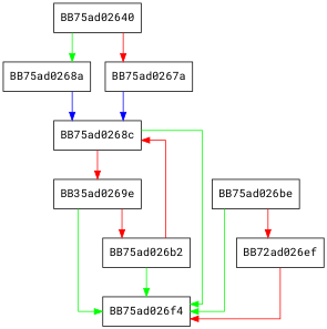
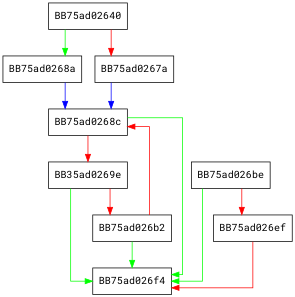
  digraph {
    fontname="Roboto Mono"
    splines=ortho
    node [fontname="Roboto Mono" shape=box]
    edge [color=red fontname="Roboto Mono"]
    BB75ad02640
    BB75ad0268a
    BB75ad0267a
    BB75ad0268c
    BB75ad026f4
    n6 [label=BB35ad0269e]
    BB75ad026b2
    BB75ad026be
-   BB75ad026ef [label=BB72ad026ef]
+   BB75ad026ef
    BB75ad02640 -> BB75ad0268a [color=green]
    BB75ad02640 -> BB75ad0267a
    BB75ad0268a -> BB75ad0268c [color=blue]
    BB75ad0267a -> BB75ad0268c [color=blue]
    BB75ad0268c -> BB75ad026f4 [color=green]
    BB75ad0268c -> n6
    n6 -> BB75ad026f4 [color=green]
    n6 -> BB75ad026b2
    BB75ad026b2 -> BB75ad0268c
    BB75ad026b2 -> BB75ad026f4 [color=green]
    BB75ad026be -> BB75ad026f4 [color=green]
    BB75ad026be -> BB75ad026ef
    BB75ad026ef -> BB75ad026f4
  }
